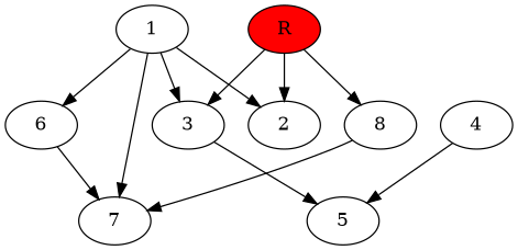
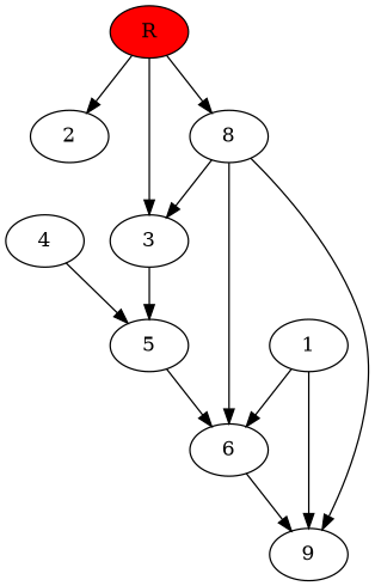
  digraph {
    1
    2
    3
    6
-   7
+   7 [label=9]
    5
    4
    8
    R [fillcolor="#ff0000" style=filled]
-   1 -> 2
-   1 -> 3
+   8 -> 3
    1 -> 6
    1 -> 7
    3 -> 5
    6 -> 7
+   5 -> 6
    4 -> 5
+   8 -> 6
    8 -> 7
    R -> 2
    R -> 3
    R -> 8
  }
